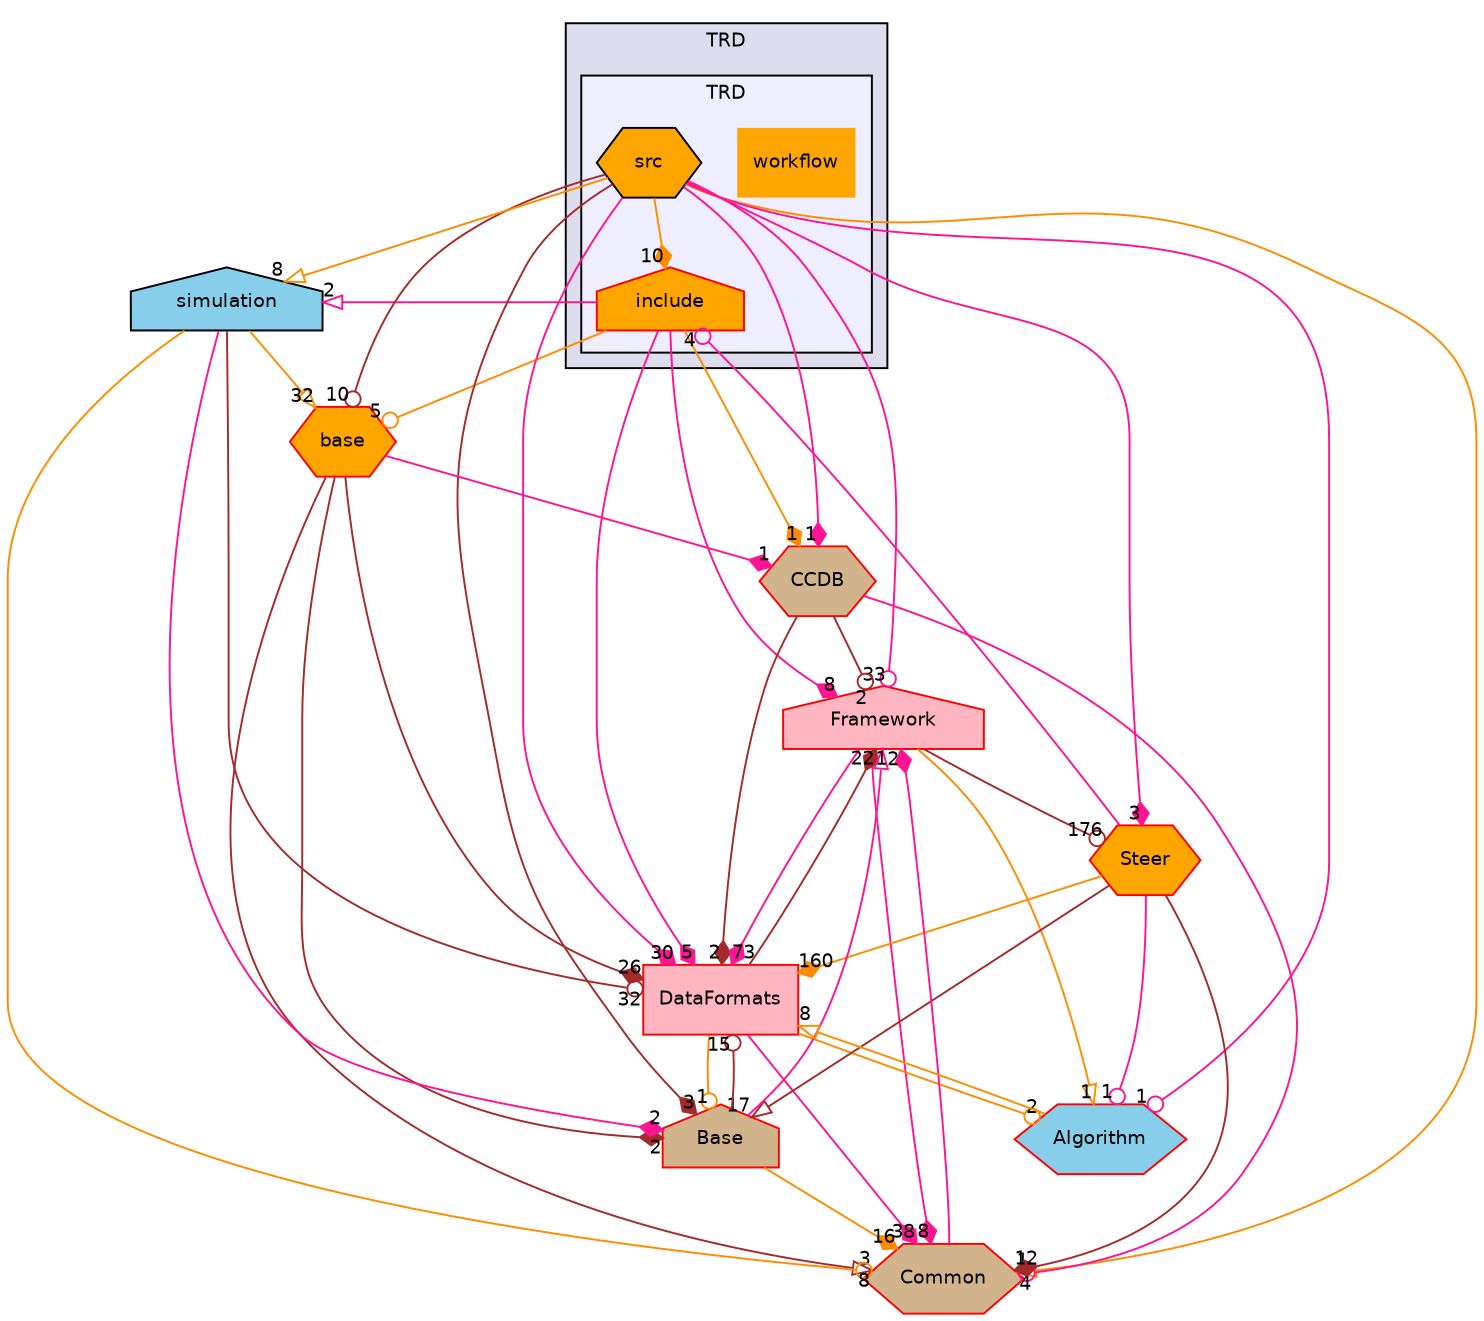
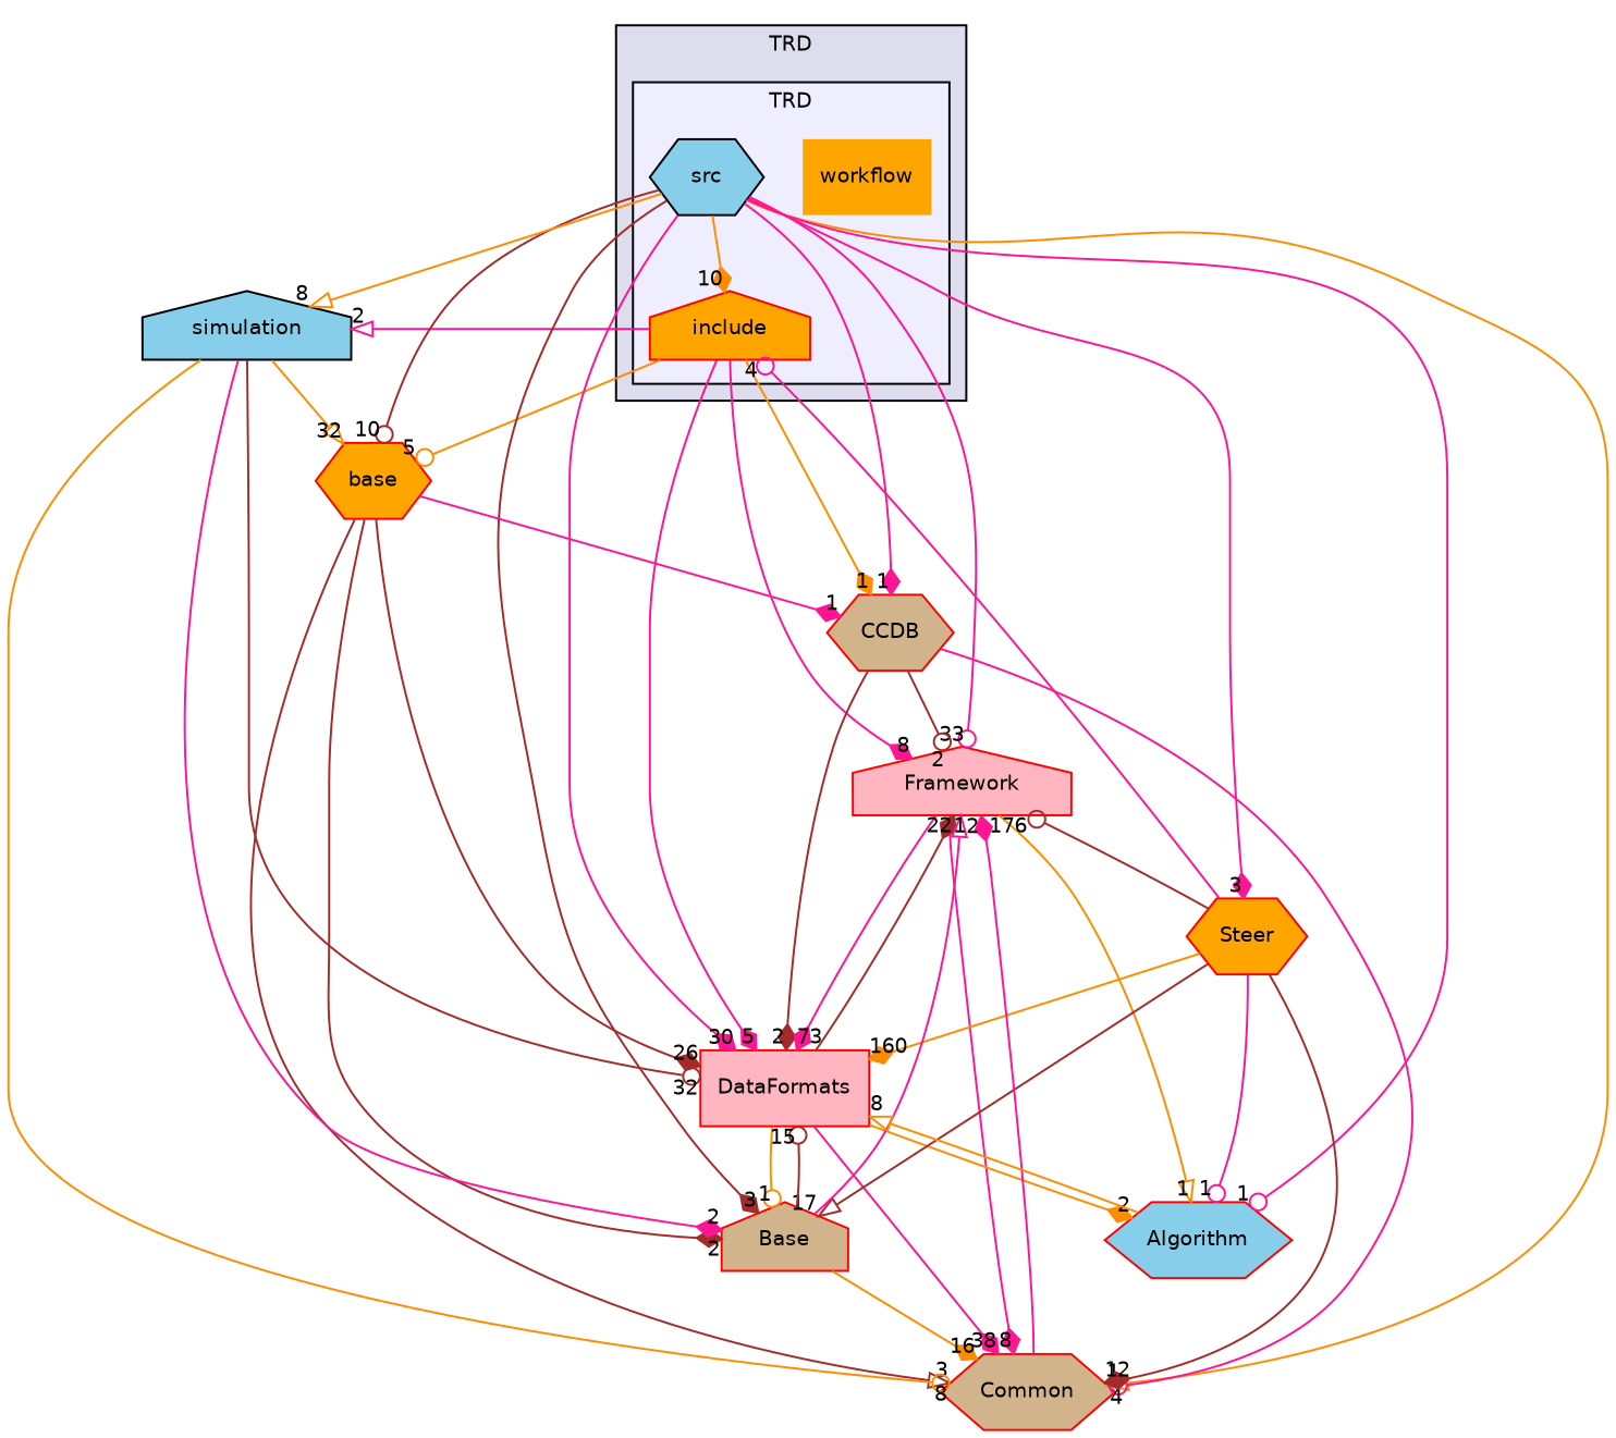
  digraph {
    compound=true
    node [fillcolor=orange fontname=Helvetica fontsize=10 shape=hexagon style=filled color=red]
    edge [arrowhead=diamond color=deeppink headlabel=1 labeldistance=1.5 labelfontname=Helvetica labelfontsize=10]
    n1 [label=workflow shape=plaintext color=""]
    n2 [label=include shape=house]
-   n3 [color=black label=src]
+   n3 [color=black fillcolor=skyblue label=src]
    n4 [fillcolor=tan label=CCDB]
    n5 [label=base]
    n6 [fillcolor=lightpink label=Framework shape=house]
    n7 [color=black fillcolor=skyblue label=simulation shape=house]
    n8 [fillcolor=lightpink label=DataFormats shape=box]
    n9 [label=Steer]
    n10 [fillcolor=tan label=Common]
    n11 [fillcolor=tan label=Base shape=house]
    n12 [fillcolor=skyblue label=Algorithm]
    subgraph cluster_1 {
      bgcolor="#ddddee"
      fontname=Helvetica
      fontsize=10
      label=TRD
      pencolor=black
      subgraph cluster_2 {
        bgcolor="#eeeeff"
        fontname=Helvetica
        fontsize=10
        label=TRD
        pencolor=black
        n1
        n2
        n3
      }
    }
    n2 -> n4 [color=darkorange]
    n2 -> n5 [arrowhead=odot color=darkorange headlabel=5]
    n2 -> n6 [headlabel=8]
    n2 -> n7 [arrowhead=onormal headlabel=2]
    n2 -> n8 [headlabel=5]
    n3 -> n2 [color=darkorange headlabel=10]
    n3 -> n4
    n3 -> n5 [arrowhead=odot color=brown headlabel=10]
    n3 -> n6 [arrowhead=odot headlabel=33]
    n3 -> n7 [arrowhead=onormal color=darkorange headlabel=8]
    n3 -> n8 [headlabel=30]
    n3 -> n9 [headlabel=3]
    n3 -> n10 [arrowhead=onormal color=darkorange]
    n3 -> n11 [color=brown headlabel=3]
    n3 -> n12 [arrowhead=odot]
    n4 -> n6 [arrowhead=odot color=brown headlabel=2]
    n4 -> n8 [color=brown headlabel=2]
    n4 -> n10 [arrowhead=odot headlabel=4]
    n5 -> n4
    n5 -> n8 [color=brown headlabel=26]
    n5 -> n10 [arrowhead=onormal color=brown headlabel=3]
    n5 -> n11 [color=brown headlabel=2]
    n6 -> n8 [headlabel=73]
    n6 -> n10 [headlabel=8]
    n6 -> n12 [arrowhead=onormal color=darkorange]
    n7 -> n5 [arrowhead=onormal color=darkorange headlabel=32]
    n7 -> n8 [arrowhead=odot color=brown headlabel=32]
    n7 -> n10 [arrowhead=odot color=darkorange headlabel=8]
    n7 -> n11 [headlabel=2]
    n8 -> n6 [color=brown headlabel=22]
    n8 -> n10 [headlabel=38]
    n8 -> n11 [arrowhead=odot color=darkorange]
-   n8 -> n12 [arrowhead=odot color=darkorange headlabel=2]
+   n8 -> n12 [color=darkorange headlabel=2]
    n9 -> n2 [arrowhead=odot headlabel=4]
-   n6 -> n9 [arrowhead=odot color=brown headlabel=176]
+   n9 -> n6 [arrowhead=odot color=brown headlabel=176]
    n9 -> n8 [color=darkorange headlabel=160]
    n9 -> n10 [color=brown headlabel=12]
    n9 -> n11 [arrowhead=onormal color=brown headlabel=17]
    n9 -> n12 [arrowhead=odot]
    n10 -> n6 [headlabel=2]
    n11 -> n6 [arrowhead=onormal]
    n11 -> n8 [arrowhead=odot color=brown headlabel=15]
    n11 -> n10 [color=darkorange headlabel=16]
    n12 -> n8 [arrowhead=onormal color=darkorange headlabel=8]
  }
